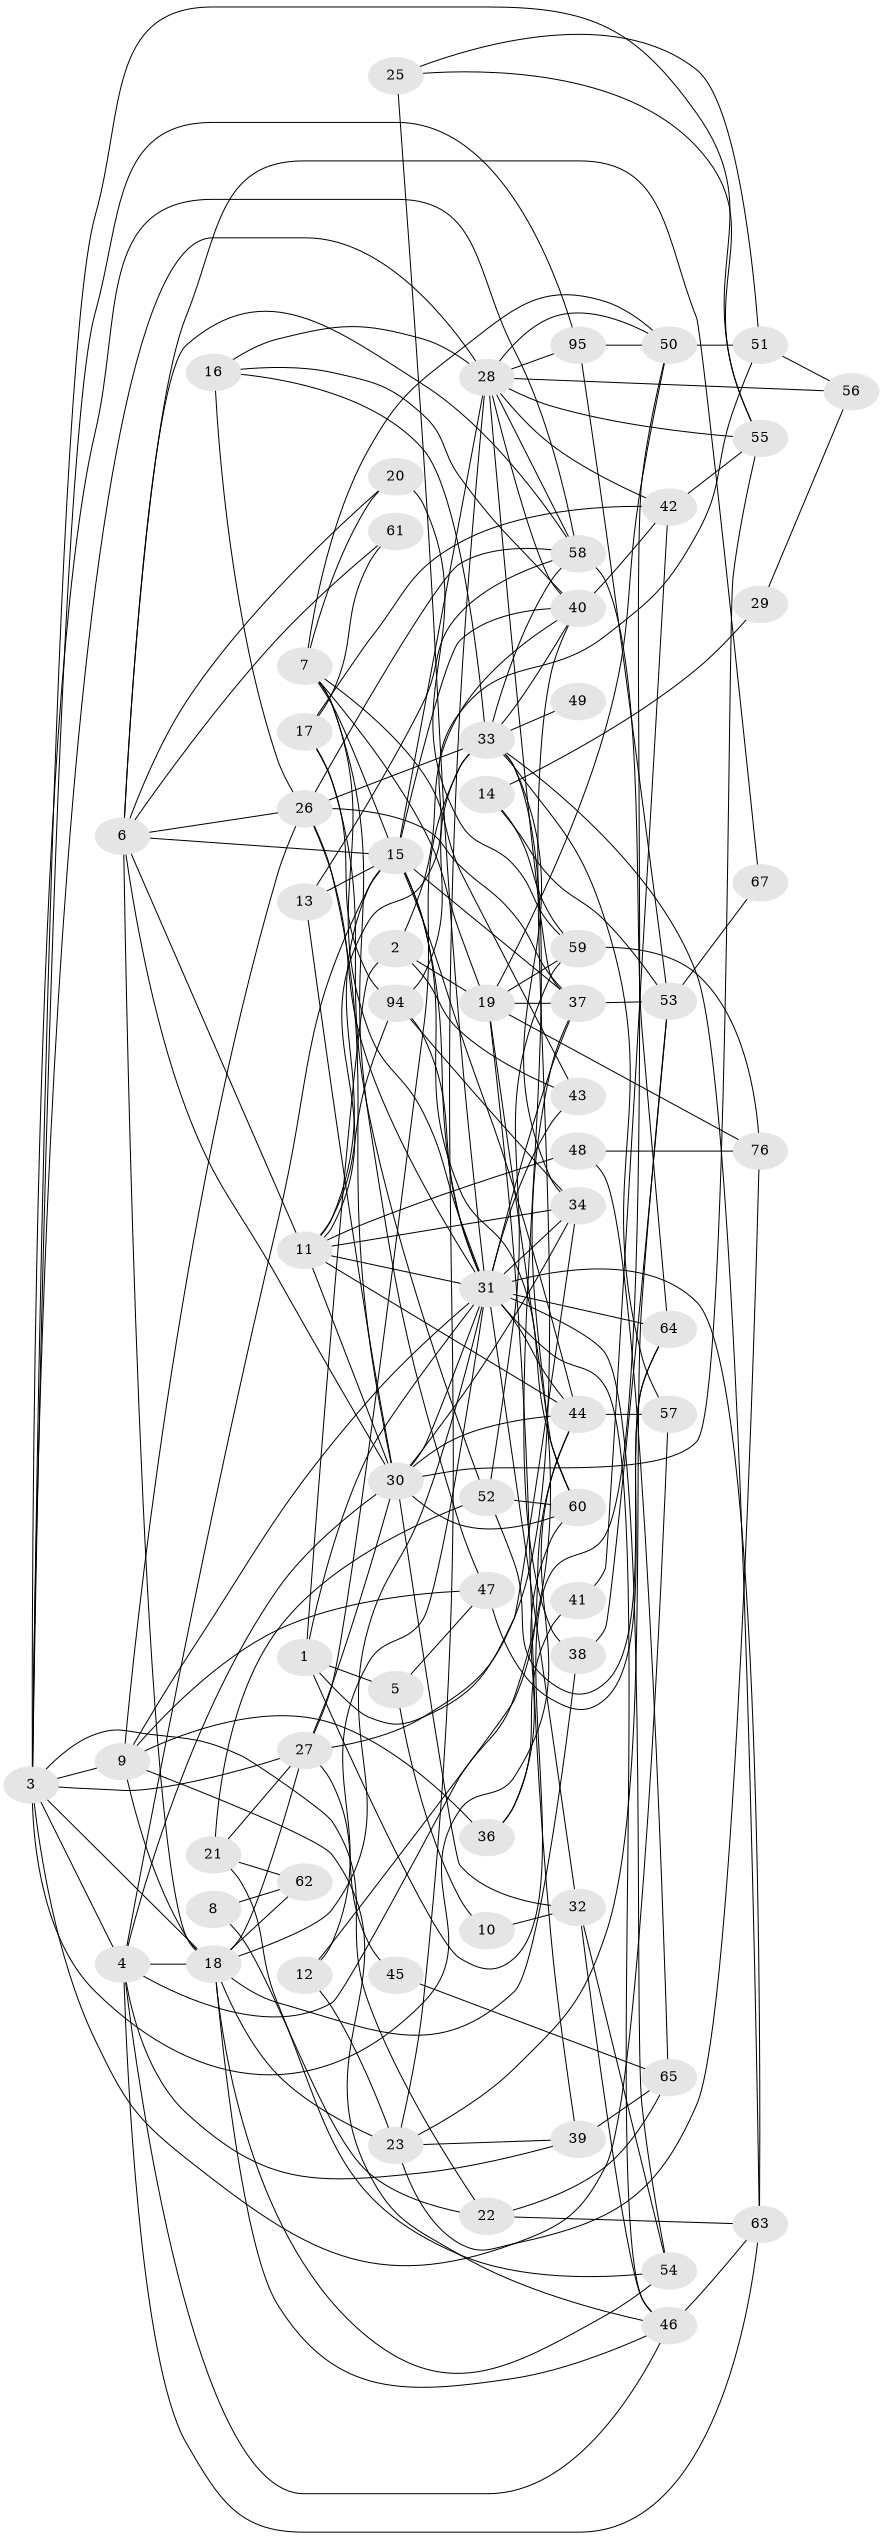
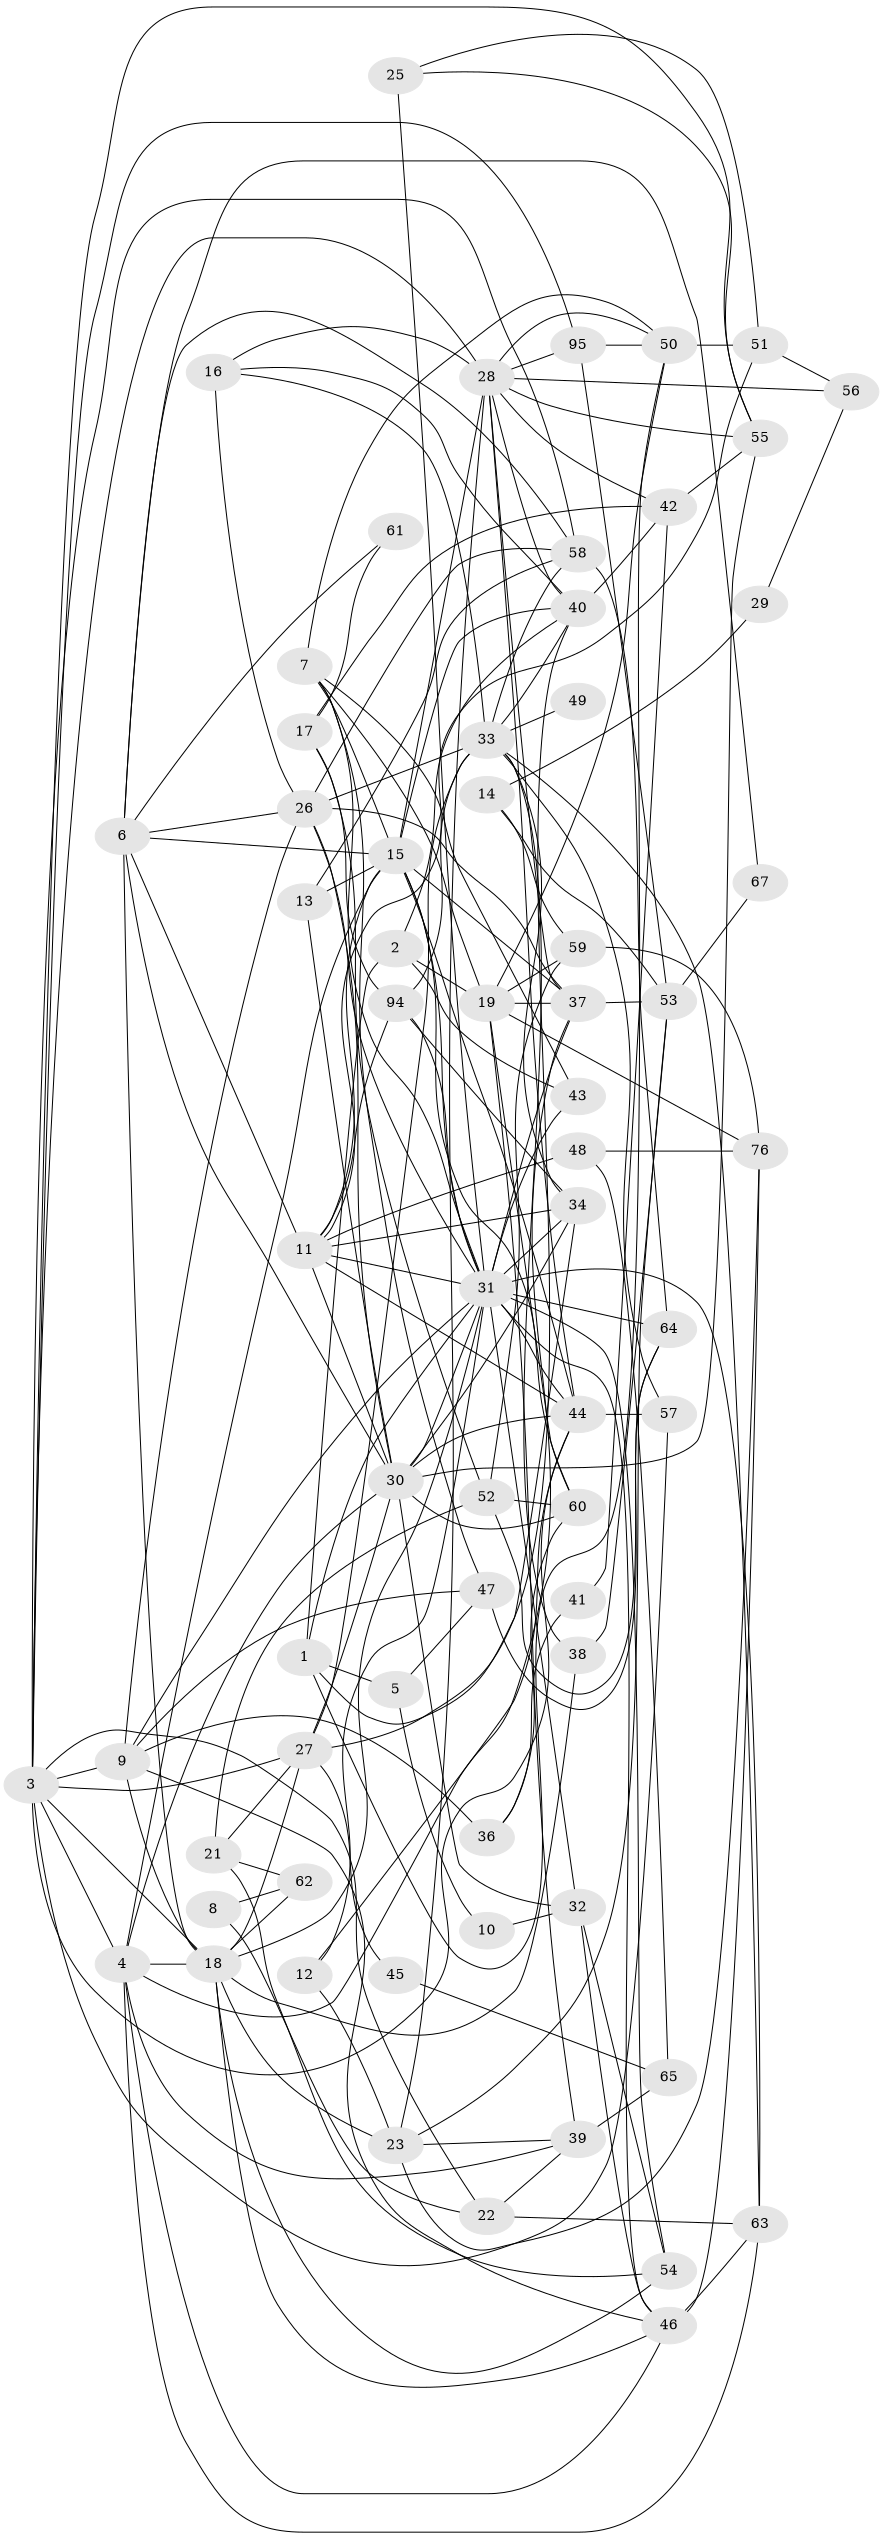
  graph {
    rankdir=LR
    node [color=gray90 style=filled]
    edge [weight=1.0]
    1
    2
    5
    31
    34
    50
    19
    40
    43
    10
    47
    44
    37
    46
    63
    32
    54
    64
    51
    39
    59
    60
    n23 [label=76]
    42
    3
    4
    9
    18
    22
    27
    28
    n32 [label=95]
    55
    57
    58
    15
    30
    26
    36
    62
    23
    38
    33
    45
    56
    53
    65
    6
    11
-   20
    61
    67
    n53 [label=94]
    48
    7
    8
    41
    12
    13
    14
    29
    16
    49
    17
    52
    21
    25
    1 -- 2
    1 -- 5
    1 -- 31
    1 -- 34
    1 -- 50
    2 -- 19
    2 -- 40
    2 -- 43
    5 -- 10
    5 -- 47
    31 -- 34
    31 -- 43
    31 -- 44
    31 -- 37
    31 -- 46 [weight=2.0]
    31 -- 63
    31 -- 32
    31 -- 54
    31 -- 64
    50 -- 51
    19 -- 50
    19 -- 37
    19 -- 39
    19 -- 59
    19 -- 60 [weight=2.0]
    19 -- n23
    40 -- 42
    10 -- 32
    47 -- 64
    44 -- 57
    37 -- 53
    46 -- 63
+   46 -- n23
    32 -- 46
    32 -- 54
    51 -- 56
    39 -- 65
    59 -- n23
    42 -- 55
    3 -- 44
    3 -- 4 [weight=2.0]
    3 -- 9 [weight=2.0]
    3 -- 18 [weight=2.0]
    3 -- 22
    3 -- 27
    3 -- 28
    3 -- n32
    3 -- 55
    3 -- 57
    3 -- 58
    4 -- 37
    4 -- 46
    4 -- 63
    4 -- 39
    4 -- 18
    4 -- 15
    4 -- 30
    9 -- 31
    9 -- 47
    9 -- 46
    9 -- 18 [weight=2.0]
    9 -- 26
    9 -- 36
    18 -- 31
    18 -- 46
    18 -- 54
    18 -- 27
    18 -- 62
    18 -- 23
    18 -- 38
    22 -- 63
-   22 -- 65
+   22 -- 39
    27 -- 40
    27 -- 30
    27 -- 33 [weight=2.0]
    27 -- 45
    28 -- 50
    28 -- 40
-   28 -- 58
+   28 -- 44
    28 -- 37
    28 -- 42
    28 -- n32
    28 -- 55
    28 -- 56
    n32 -- 50
    n32 -- 53
    58 -- 64
    15 -- 31 [weight=2.0]
    15 -- 40
    15 -- 44 [weight=2.0]
    15 -- 37
    15 -- 60
    15 -- 28
    30 -- 31
    30 -- 34 [weight=2.0]
    30 -- 44
    30 -- 32 [weight=2.0]
    30 -- 60
    30 -- 55
    26 -- 31 [weight=2.0]
    26 -- 37
    26 -- 58
    26 -- 30 [weight=2.0]
    26 -- 33
    36 -- 60
    36 -- 41
    23 -- 39
    23 -- n23
    23 -- 28
    23 -- 53
    38 -- 53
    33 -- 34
    33 -- 40
    33 -- 63
    33 -- 57
    33 -- 58
    33 -- 38
    33 -- 49 [weight=2.0]
    45 -- 65
    53 -- 67
    6 -- 18
    6 -- 58
    6 -- 15 [weight=2.0]
    6 -- 30
    6 -- 26
    6 -- 11
-   6 -- 20
    6 -- 61
    6 -- 67
    11 -- 31
    11 -- 34
    11 -- 44
    11 -- 51
    11 -- 15
    11 -- 30
    11 -- n53
    11 -- 48
-   20 -- 59
    n53 -- 31 [weight=2.0]
    n53 -- 34
    n53 -- 33
    48 -- n23
    48 -- 65
    7 -- 31
    7 -- 50 [weight=2.0]
    7 -- 19
    7 -- 43
    7 -- 47
    7 -- 15
-   7 -- 20
    8 -- 22
    8 -- 62
    41 -- 42
    12 -- 31
    12 -- 44
    12 -- 23
    13 -- 58
    13 -- 15
    13 -- 30
    14 -- 59
    14 -- 53
    14 -- 29
    29 -- 56
    16 -- 40
    16 -- 28
    16 -- 26
    16 -- 33
    17 -- 42
    17 -- 61
    17 -- n53
    17 -- 52
    52 -- 64
    52 -- 59
    52 -- 60
    21 -- 54
    21 -- 27
    21 -- 62
    21 -- 52
    25 -- 31
    25 -- 51
    25 -- 55
  }
